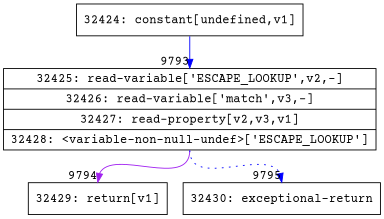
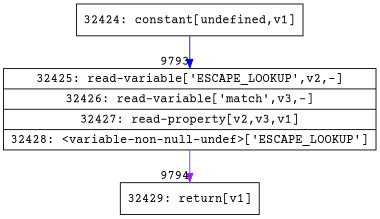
  digraph {
    fontname="Courier Prime"
    rankdir=TD
    node [fontname="Courier Prime" shape=record]
    edge [color=blue fontname="Courier Prime" headport=n style=solid tailport=s]
    n1 [label="{32424: constant[undefined,v1]}"]
    n2 [label="{32425: read-variable['ESCAPE_LOOKUP',v2,-]|32426: read-variable['match',v3,-]|32427: read-property[v2,v3,v1]|32428: \<variable-non-null-undef\>['ESCAPE_LOOKUP']}"]
    n3 [label="{32429: return[v1]}"]
-   n4 [label="{32430: exceptional-return}"]
    n1 -> n2 [headlabel="      9793"]
    n2 -> n3 [color=purple headlabel="      9794"]
-   n2 -> n4 [headlabel="      9795" style=dotted]
  }
